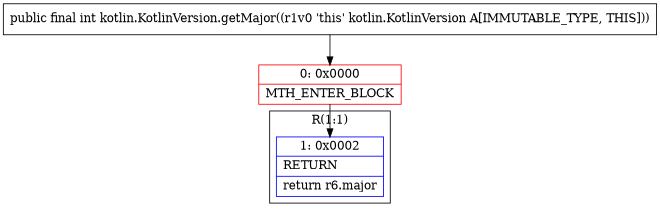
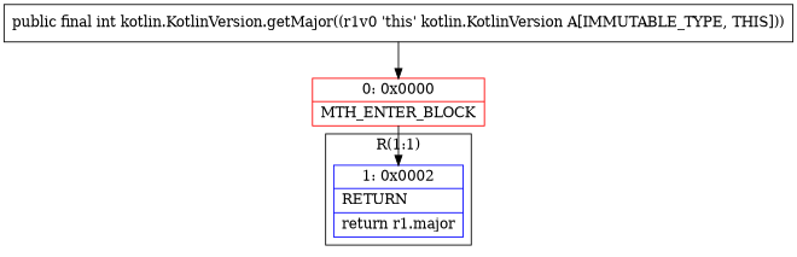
  digraph {
    node [shape=record]
-   n1 [color=blue label="{1\:\ 0x0002|RETURN\l|return r6.major\l}"]
+   n1 [color=blue label="{1\:\ 0x0002|RETURN\l|return r1.major\l}"]
    n2 [color=red label="{0\:\ 0x0000|MTH_ENTER_BLOCK\l}"]
    n3 [label="{public final int kotlin.KotlinVersion.getMajor((r1v0 'this' kotlin.KotlinVersion A[IMMUTABLE_TYPE, THIS])) }"]
    subgraph cluster_1 {
      label="R(1:1)"
      n1
    }
    n2 -> n1
    n3 -> n2
  }
